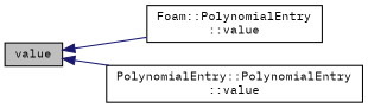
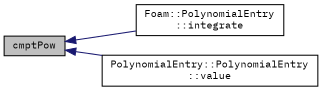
  digraph {
    fontname="IBM Plex Mono"
    rankdir=LR
    node [color=black fontname="IBM Plex Mono" fontsize=10 shape=record]
    edge [color=midnightblue dir=back fontname="IBM Plex Mono" fontsize=10 labelfontname=FreeSans labelfontsize=10 style=solid]
-   n1 [fillcolor=grey75 fontcolor=black height=0.2 label=value style=filled width=0.4]
-   n2 [height=0.2 label="Foam::PolynomialEntry\l::value" width=0.4]
+   n1 [fillcolor=grey75 fontcolor=black height=0.2 label=cmptPow style=filled width=0.4]
+   n2 [height=0.2 label="Foam::PolynomialEntry\l::integrate" width=0.4]
    n3 [height=0.2 label="PolynomialEntry::PolynomialEntry\l::value" width=0.4]
    n1 -> n2
    n1 -> n3
  }
